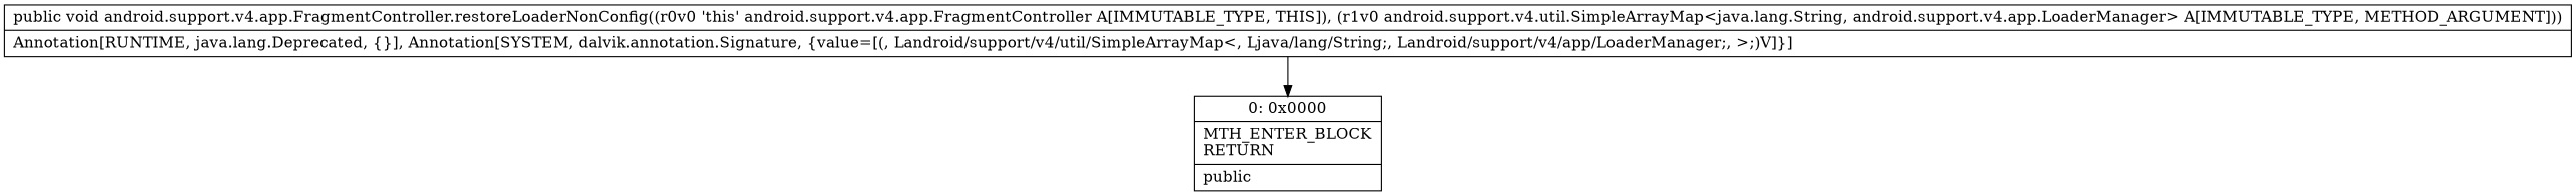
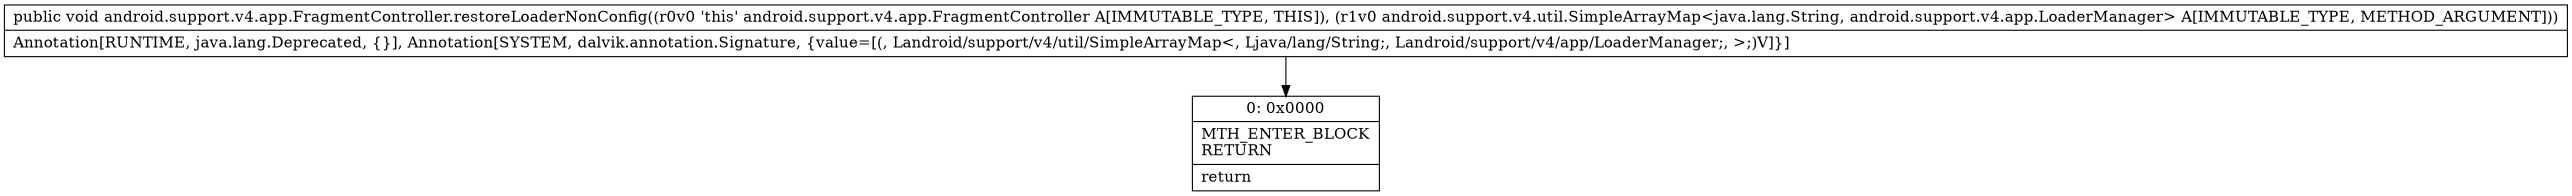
  digraph {
    node [shape=record]
-   n1 [label="{0\:\ 0x0000|MTH_ENTER_BLOCK\lRETURN\l|public\l}"]
+   n1 [label="{0\:\ 0x0000|MTH_ENTER_BLOCK\lRETURN\l|return\l}"]
    n2 [label="{public void android.support.v4.app.FragmentController.restoreLoaderNonConfig((r0v0 'this' android.support.v4.app.FragmentController A[IMMUTABLE_TYPE, THIS]), (r1v0 android.support.v4.util.SimpleArrayMap\<java.lang.String, android.support.v4.app.LoaderManager\> A[IMMUTABLE_TYPE, METHOD_ARGUMENT]))  | Annotation[RUNTIME, java.lang.Deprecated, \{\}], Annotation[SYSTEM, dalvik.annotation.Signature, \{value=[(, Landroid\/support\/v4\/util\/SimpleArrayMap\<, Ljava\/lang\/String;, Landroid\/support\/v4\/app\/LoaderManager;, \>;)V]\}]\l}"]
    n2 -> n1
  }
